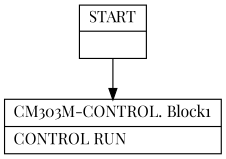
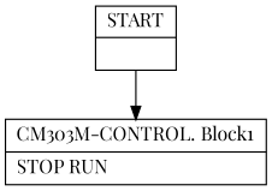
  digraph {
    fontname="Playfair Display"
    node [shape=record fontname="Playfair Display"]
    n1 [label="{START|}"]
-   n2 [label="{CM303M-CONTROL. Block1|    CONTROL RUN\l}"]
+   n2 [label="{CM303M-CONTROL. Block1|    STOP RUN\l}"]
    n1 -> n2 [arrowtail=empty fontname="Playfair Display"]
  }
